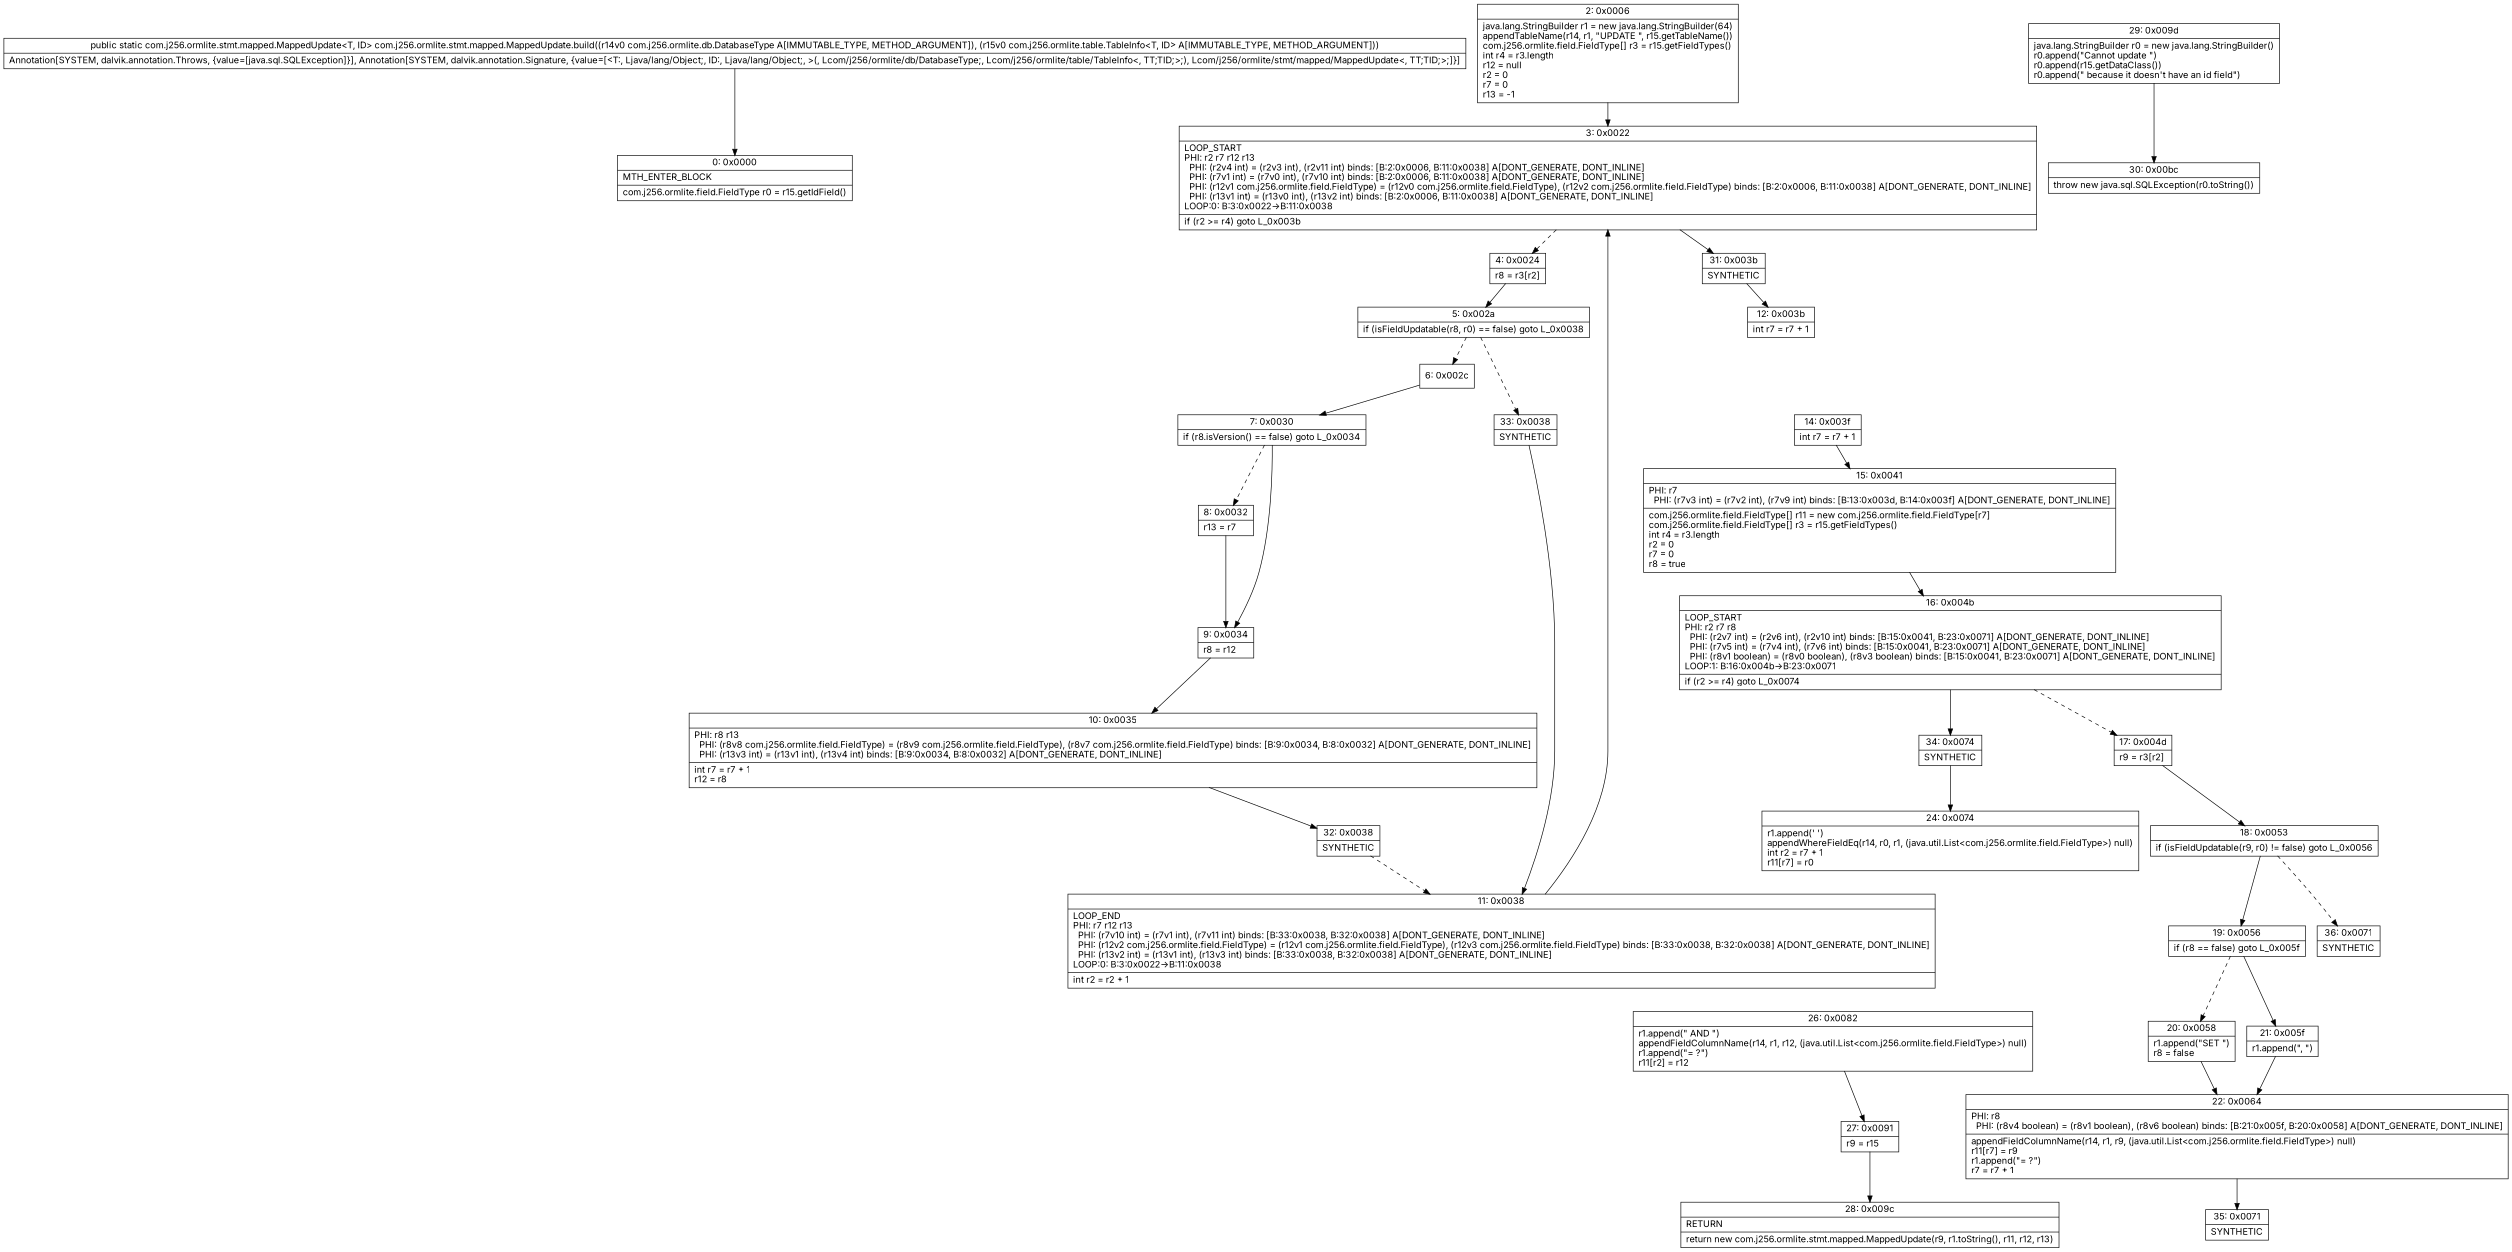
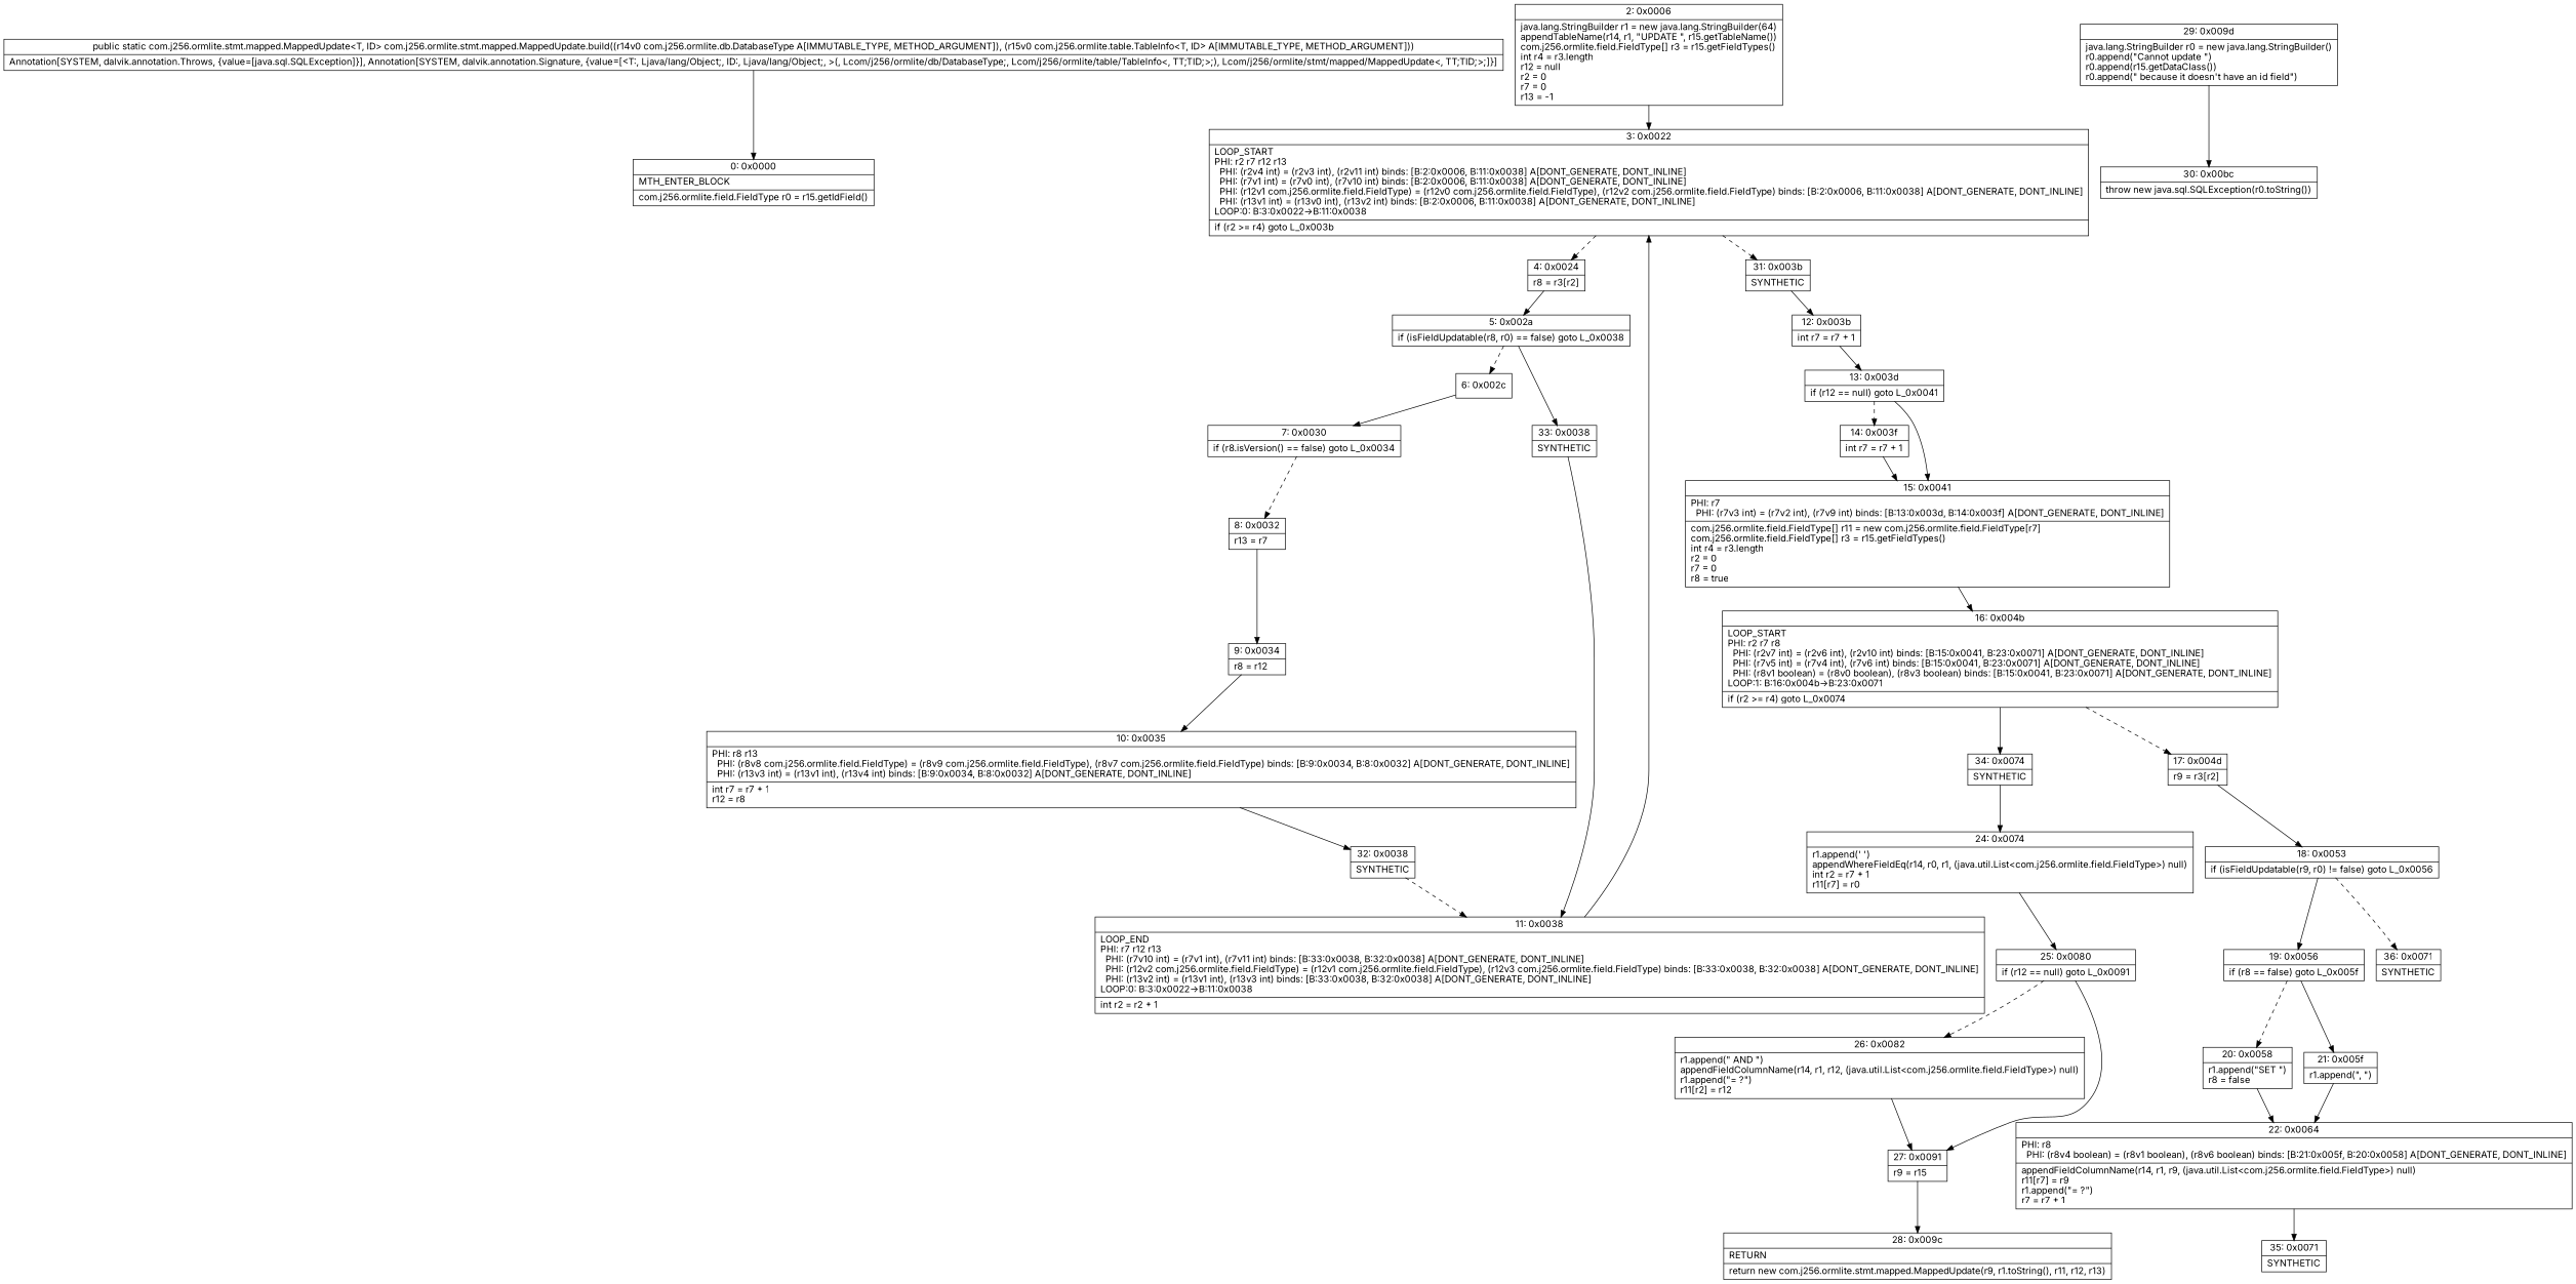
  digraph {
    fontname=Inter
    node [fontname=Inter shape=record]
    edge [fontname=Inter]
    n1 [label="{0\:\ 0x0000|MTH_ENTER_BLOCK\l|com.j256.ormlite.field.FieldType r0 = r15.getIdField()\l}"]
    n2 [label="{2\:\ 0x0006|java.lang.StringBuilder r1 = new java.lang.StringBuilder(64)\lappendTableName(r14, r1, \"UPDATE \", r15.getTableName())\lcom.j256.ormlite.field.FieldType[] r3 = r15.getFieldTypes()\lint r4 = r3.length\lr12 = null\lr2 = 0\lr7 = 0\lr13 = \-1\l}"]
    n3 [label="{3\:\ 0x0022|LOOP_START\lPHI: r2 r7 r12 r13 \l  PHI: (r2v4 int) = (r2v3 int), (r2v11 int) binds: [B:2:0x0006, B:11:0x0038] A[DONT_GENERATE, DONT_INLINE]\l  PHI: (r7v1 int) = (r7v0 int), (r7v10 int) binds: [B:2:0x0006, B:11:0x0038] A[DONT_GENERATE, DONT_INLINE]\l  PHI: (r12v1 com.j256.ormlite.field.FieldType) = (r12v0 com.j256.ormlite.field.FieldType), (r12v2 com.j256.ormlite.field.FieldType) binds: [B:2:0x0006, B:11:0x0038] A[DONT_GENERATE, DONT_INLINE]\l  PHI: (r13v1 int) = (r13v0 int), (r13v2 int) binds: [B:2:0x0006, B:11:0x0038] A[DONT_GENERATE, DONT_INLINE]\lLOOP:0: B:3:0x0022\-\>B:11:0x0038\l|if (r2 \>= r4) goto L_0x003b\l}"]
    n4 [label="{29\:\ 0x009d|java.lang.StringBuilder r0 = new java.lang.StringBuilder()\lr0.append(\"Cannot update \")\lr0.append(r15.getDataClass())\lr0.append(\" because it doesn't have an id field\")\l}"]
    n5 [label="{30\:\ 0x00bc|throw new java.sql.SQLException(r0.toString())\l}"]
    n6 [label="{4\:\ 0x0024|r8 = r3[r2]\l}"]
    n7 [label="{31\:\ 0x003b|SYNTHETIC\l}"]
    n8 [label="{5\:\ 0x002a|if (isFieldUpdatable(r8, r0) == false) goto L_0x0038\l}"]
    n9 [label="{12\:\ 0x003b|int r7 = r7 + 1\l}"]
    n10 [label="{6\:\ 0x002c}"]
    n11 [label="{33\:\ 0x0038|SYNTHETIC\l}"]
    n12 [label="{7\:\ 0x0030|if (r8.isVersion() == false) goto L_0x0034\l}"]
    n13 [label="{11\:\ 0x0038|LOOP_END\lPHI: r7 r12 r13 \l  PHI: (r7v10 int) = (r7v1 int), (r7v11 int) binds: [B:33:0x0038, B:32:0x0038] A[DONT_GENERATE, DONT_INLINE]\l  PHI: (r12v2 com.j256.ormlite.field.FieldType) = (r12v1 com.j256.ormlite.field.FieldType), (r12v3 com.j256.ormlite.field.FieldType) binds: [B:33:0x0038, B:32:0x0038] A[DONT_GENERATE, DONT_INLINE]\l  PHI: (r13v2 int) = (r13v1 int), (r13v3 int) binds: [B:33:0x0038, B:32:0x0038] A[DONT_GENERATE, DONT_INLINE]\lLOOP:0: B:3:0x0022\-\>B:11:0x0038\l|int r2 = r2 + 1\l}"]
    n14 [label="{8\:\ 0x0032|r13 = r7\l}"]
    n15 [label="{9\:\ 0x0034|r8 = r12\l}"]
    n16 [label="{10\:\ 0x0035|PHI: r8 r13 \l  PHI: (r8v8 com.j256.ormlite.field.FieldType) = (r8v9 com.j256.ormlite.field.FieldType), (r8v7 com.j256.ormlite.field.FieldType) binds: [B:9:0x0034, B:8:0x0032] A[DONT_GENERATE, DONT_INLINE]\l  PHI: (r13v3 int) = (r13v1 int), (r13v4 int) binds: [B:9:0x0034, B:8:0x0032] A[DONT_GENERATE, DONT_INLINE]\l|int r7 = r7 + 1\lr12 = r8\l}"]
    n17 [label="{32\:\ 0x0038|SYNTHETIC\l}"]
+   n18 [label="{13\:\ 0x003d|if (r12 == null) goto L_0x0041\l}"]
    n19 [label="{14\:\ 0x003f|int r7 = r7 + 1\l}"]
    n20 [label="{15\:\ 0x0041|PHI: r7 \l  PHI: (r7v3 int) = (r7v2 int), (r7v9 int) binds: [B:13:0x003d, B:14:0x003f] A[DONT_GENERATE, DONT_INLINE]\l|com.j256.ormlite.field.FieldType[] r11 = new com.j256.ormlite.field.FieldType[r7]\lcom.j256.ormlite.field.FieldType[] r3 = r15.getFieldTypes()\lint r4 = r3.length\lr2 = 0\lr7 = 0\lr8 = true\l}"]
    n21 [label="{16\:\ 0x004b|LOOP_START\lPHI: r2 r7 r8 \l  PHI: (r2v7 int) = (r2v6 int), (r2v10 int) binds: [B:15:0x0041, B:23:0x0071] A[DONT_GENERATE, DONT_INLINE]\l  PHI: (r7v5 int) = (r7v4 int), (r7v6 int) binds: [B:15:0x0041, B:23:0x0071] A[DONT_GENERATE, DONT_INLINE]\l  PHI: (r8v1 boolean) = (r8v0 boolean), (r8v3 boolean) binds: [B:15:0x0041, B:23:0x0071] A[DONT_GENERATE, DONT_INLINE]\lLOOP:1: B:16:0x004b\-\>B:23:0x0071\l|if (r2 \>= r4) goto L_0x0074\l}"]
    n22 [label="{17\:\ 0x004d|r9 = r3[r2]\l}"]
    n23 [label="{34\:\ 0x0074|SYNTHETIC\l}"]
    n24 [label="{18\:\ 0x0053|if (isFieldUpdatable(r9, r0) != false) goto L_0x0056\l}"]
    n25 [label="{24\:\ 0x0074|r1.append(' ')\lappendWhereFieldEq(r14, r0, r1, (java.util.List\<com.j256.ormlite.field.FieldType\>) null)\lint r2 = r7 + 1\lr11[r7] = r0\l}"]
    n26 [label="{19\:\ 0x0056|if (r8 == false) goto L_0x005f\l}"]
    n27 [label="{36\:\ 0x0071|SYNTHETIC\l}"]
    n28 [label="{20\:\ 0x0058|r1.append(\"SET \")\lr8 = false\l}"]
    n29 [label="{21\:\ 0x005f|r1.append(\", \")\l}"]
    n30 [label="{22\:\ 0x0064|PHI: r8 \l  PHI: (r8v4 boolean) = (r8v1 boolean), (r8v6 boolean) binds: [B:21:0x005f, B:20:0x0058] A[DONT_GENERATE, DONT_INLINE]\l|appendFieldColumnName(r14, r1, r9, (java.util.List\<com.j256.ormlite.field.FieldType\>) null)\lr11[r7] = r9\lr1.append(\"= ?\")\lr7 = r7 + 1\l}"]
    n31 [label="{35\:\ 0x0071|SYNTHETIC\l}"]
+   n32 [label="{25\:\ 0x0080|if (r12 == null) goto L_0x0091\l}"]
    n33 [label="{26\:\ 0x0082|r1.append(\" AND \")\lappendFieldColumnName(r14, r1, r12, (java.util.List\<com.j256.ormlite.field.FieldType\>) null)\lr1.append(\"= ?\")\lr11[r2] = r12\l}"]
    n34 [label="{27\:\ 0x0091|r9 = r15\l}"]
    n35 [label="{28\:\ 0x009c|RETURN\l|return new com.j256.ormlite.stmt.mapped.MappedUpdate(r9, r1.toString(), r11, r12, r13)\l}"]
    n36 [label="{public static com.j256.ormlite.stmt.mapped.MappedUpdate\<T, ID\> com.j256.ormlite.stmt.mapped.MappedUpdate.build((r14v0 com.j256.ormlite.db.DatabaseType A[IMMUTABLE_TYPE, METHOD_ARGUMENT]), (r15v0 com.j256.ormlite.table.TableInfo\<T, ID\> A[IMMUTABLE_TYPE, METHOD_ARGUMENT]))  | Annotation[SYSTEM, dalvik.annotation.Throws, \{value=[java.sql.SQLException]\}], Annotation[SYSTEM, dalvik.annotation.Signature, \{value=[\<T:, Ljava\/lang\/Object;, ID:, Ljava\/lang\/Object;, \>(, Lcom\/j256\/ormlite\/db\/DatabaseType;, Lcom\/j256\/ormlite\/table\/TableInfo\<, TT;TID;\>;), Lcom\/j256\/ormlite\/stmt\/mapped\/MappedUpdate\<, TT;TID;\>;]\}]\l}"]
    n2 -> n3
    n3 -> n6 [style=dashed]
-   n3 -> n7
+   n3 -> n7 [style=dashed]
    n4 -> n5
    n6 -> n8
    n7 -> n9
    n8 -> n10 [style=dashed]
-   n8 -> n11 [style=dashed]
+   n8 -> n11
+   n9 -> n18
    n10 -> n12
    n11 -> n13
    n12 -> n14 [style=dashed]
-   n12 -> n15
    n13 -> n3
    n14 -> n15
    n15 -> n16
    n16 -> n17
    n17 -> n13 [style=dashed]
+   n18 -> n19 [style=dashed]
+   n18 -> n20
    n19 -> n20
    n20 -> n21
    n21 -> n22 [style=dashed]
    n21 -> n23
    n22 -> n24
    n23 -> n25
    n24 -> n26
    n24 -> n27 [style=dashed]
+   n25 -> n32
    n26 -> n28 [style=dashed]
    n26 -> n29
    n28 -> n30
    n29 -> n30
    n30 -> n31
+   n32 -> n33 [style=dashed]
+   n32 -> n34
    n33 -> n34
    n34 -> n35
    n36 -> n1
  }
